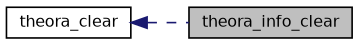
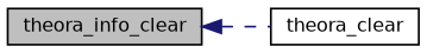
  digraph {
    rankdir=LR
    node [color=black fontname=Helvetica fontsize=10 shape=record style=filled]
    n1 [fillcolor=grey75 fontcolor=black height=0.2 label=theora_info_clear width=0.4]
    n2 [fillcolor=white height=0.2 label=theora_clear width=0.4]
-   n2 -> n1 [color=midnightblue dir=back fontname=Helvetica fontsize=10 labelfontname=Helvetica labelfontsize=10 style=dashed]
+   n1 -> n2 [color=midnightblue dir=back fontname=Helvetica fontsize=10 labelfontname=Helvetica labelfontsize=10 style=dashed]
  }
